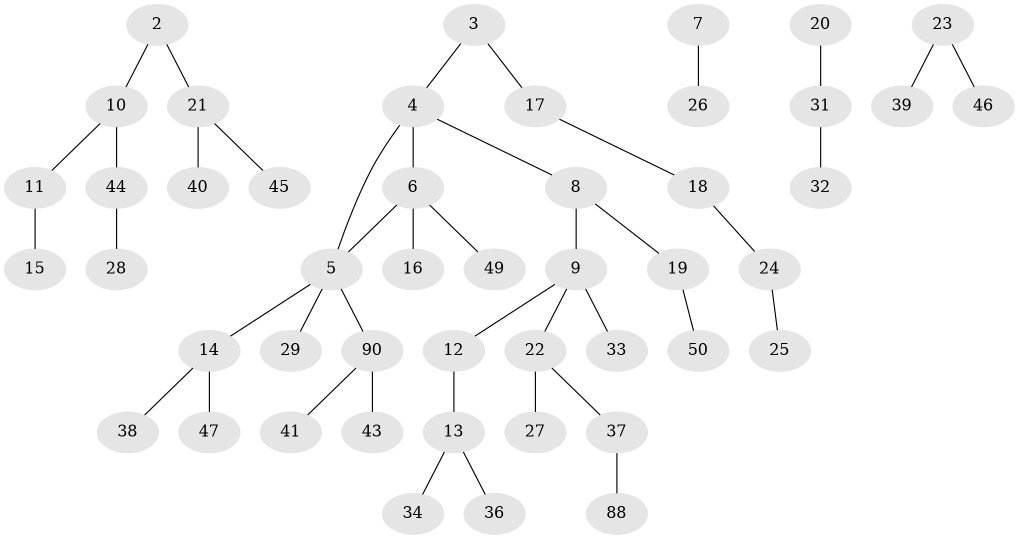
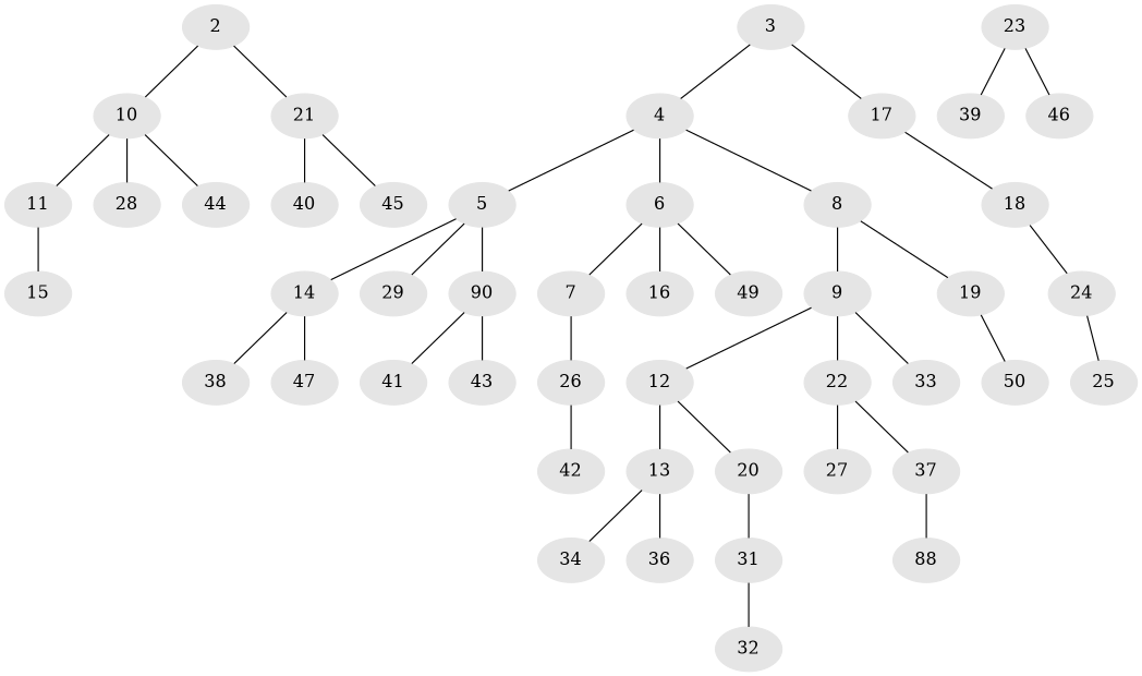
  graph {
    node [color=gray90 style=filled]
    edge [weight=1.0]
    2
    10
    21
    3
    4
    17
    11
    28
    44
    40
    45
    5
    6
    8
    18
    14
    29
    n18 [label=90]
    7
    16
    49
    9
    19
    38
    47
    41
    43
    26
+   42
    12
    22
    33
    50
    13
    20
    27
    37
    15
    34
    36
    31
    23
    39
    46
    24
    25
    32
    n48 [label=88]
    2 -- 10
    2 -- 21
    10 -- 11
-   44 -- 28 [weight=2.0]
+   10 -- 28 [weight=2.0]
    10 -- 44
    21 -- 40
    21 -- 45
    3 -- 4
    3 -- 17
    4 -- 5 [weight=2.0]
    4 -- 6
    4 -- 8
    17 -- 18
    11 -- 15
    5 -- 14
    5 -- 29
    5 -- n18
-   6 -- 5
+   6 -- 7
    6 -- 16
    6 -- 49
    8 -- 9 [weight=2.0]
    8 -- 19
    18 -- 24
    14 -- 38
    14 -- 47
    n18 -- 41
    n18 -- 43
    7 -- 26
    9 -- 12
    9 -- 22
    9 -- 33
    19 -- 50
+   26 -- 42
    12 -- 13 [weight=3.0]
+   12 -- 20
    22 -- 27 [weight=2.0]
    22 -- 37
    13 -- 34
    13 -- 36
    20 -- 31
    37 -- n48
    31 -- 32
    23 -- 39
    23 -- 46
    24 -- 25
  }
